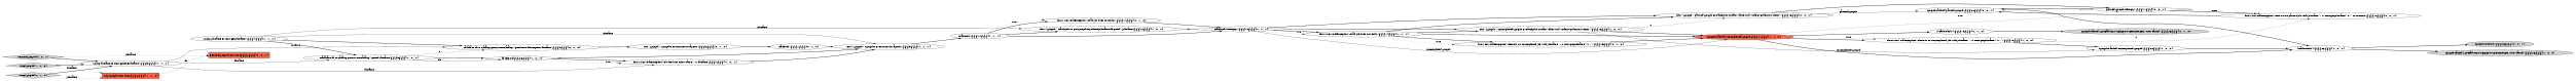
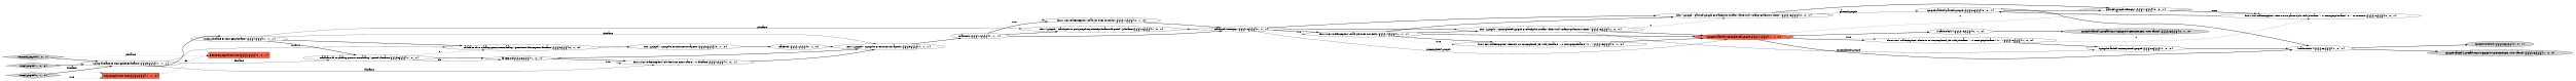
  digraph {
    rankdir=LR
    node [fillcolor=white shape=ellipse style=filled]
    edge [style=bold]
    n1 [fillcolor=lightgray label="syncJob.resume()@@@26@@@['0', '0', '1']"]
    n2 [label="{readUnlock()}@@@22@@@['1', '0', '1']"]
    n3 [fillcolor=lightgray label="syncJob.cancel(SyncFailMsg.MsgType.USER_CANCEL,\"user cancel\")@@@26@@@['1', '0', '0']"]
    n4 [label="{readUnlock()}@@@19@@@['0', '1', '0']"]
    n5 [fillcolor=lightgray label="syncJob.cancel(SyncFailMsg.MsgType.USER_CANCEL,\"user cancel\")@@@23@@@['0', '1', '0']"]
    n6 [label="Database db = Catalog.getCurrentCatalog().getDb(dbName)@@@5@@@['1', '0', '1']"]
    n7 [label="Database db = Catalog.getCurrentCatalog().getDbOrDdlException(dbName)@@@5@@@['0', '1', '0']"]
    n8 [label="db == null@@@6@@@['1', '0', '1']" shape=diamond]
    n9 [label="List<SyncJob> syncJobs = Lists.newArrayList()@@@6@@@['0', '1', '0']"]
    n10 [label="List<SyncJob> syncJobs = Lists.newArrayList()@@@9@@@['1', '1', '1']"]
    n11 [label="throw new DdlException(\"Db does not exist. name: \" + dbName)@@@7@@@['1', '0', '1']"]
    n12 [fillcolor=lightgray label="stopSyncJob['1', '0', '0']" shape=diamond]
    n13 [label="String dbName = stmt.getDbFullName()@@@3@@@['1', '1', '1']"]
    n14 [fillcolor=tomato label="StopSyncJobStmt stmt@@@2@@@['1', '1', '0']" shape=box]
    n15 [label="String jobName = stmt.getJobName()@@@4@@@['1', '1', '1']"]
    n16 [fillcolor=tomato label="ResumeSyncJobStmt stmt@@@2@@@['0', '0', '1']" shape=box]
    n17 [label="syncJobs.addAll(uncompletedSyncJob)@@@20@@@['1', '0', '0']"]
    n18 [label="syncJobs.addAll(pausedSyncJob)@@@20@@@['0', '0', '1']"]
    n19 [label="readLock()@@@7@@@['0', '1', '0']"]
    n20 [label="readLock()@@@10@@@['1', '1', '1']"]
    n21 [label="pausedSyncJob.isEmpty()@@@17@@@['0', '0', '1']" shape=diamond]
    n22 [label="throw new DdlException(\"There is no paused job with jobName `\" + stmt.getJobName() + \"` to resume\")@@@18@@@['0', '0', '1']"]
    n23 [label="throw new DdlException(\"Load job does not exist\")@@@11@@@['0', '1', '0']"]
    n24 [label="matchJobs.isEmpty()@@@13@@@['1', '1', '1']" shape=diamond]
    n25 [label="List<SyncJob> matchJobs = getSyncJobsByDbAndJobName(db.getId(),jobName)@@@12@@@['1', '0', '1']"]
    n26 [fillcolor=lightgray label="resumeSyncJob['0', '0', '1']" shape=diamond]
    n27 [label="throw new DdlException(\"Load job does not exist\")@@@14@@@['1', '1', '1']"]
    n28 [label="List<SyncJob> pausedSyncJob = matchJobs.stream().filter(null).collect(Collectors.toList())@@@16@@@['0', '0', '1']"]
    n29 [label="List<SyncJob> uncompletedSyncJob = matchJobs.stream().filter(null).collect(Collectors.toList())@@@16@@@['1', '0', '0']"]
    n30 [fillcolor=tomato label="syncJobs.addAll(uncompletedSyncJob)@@@17@@@['1', '1', '0']"]
    n31 [label="throw new DdlException(\"There is no uncompleted job with jobName `\" + stmt.getJobName() + \"`\")@@@15@@@['0', '1', '0']"]
    n32 [label="throw new DdlException(\"There is no uncompleted job with jobName `\" + stmt.getJobName() + \"`\")@@@18@@@['1', '0', '0']"]
    n33 [fillcolor=lightgray label="stopSyncJob['0', '1', '0']" shape=diamond]
    n2 -> n1
    n2 -> n3
    n4 -> n5
    n6 -> n7 [label=0 style=dashed]
    n6 -> n8
    n6 -> n8 [label=db style=solid]
    n7 -> n9
    n8 -> n10
    n8 -> n11
    n8 -> n11 [label=true style=dotted]
    n9 -> n19
    n10 -> n20
    n11 -> n10
    n12 -> n13
    n12 -> n14 [label=dbName style=dotted]
    n13 -> n6 [label=dbName style=solid]
    n13 -> n7 [label=dbName style=solid]
    n13 -> n11 [label=dbName style=solid]
+   n13 -> n15
    n14 -> n16 [label=db style=dashed]
    n15 -> n6
    n15 -> n7
    n15 -> n10 [label=jobName style=solid]
    n15 -> n25 [label=jobName style=solid]
    n17 -> n2
    n18 -> n2
    n19 -> n10
    n20 -> n23
    n20 -> n23 [label=true style=dotted]
    n20 -> n24
    n20 -> n25
-   n21 -> n18
+   n18 -> n21
    n21 -> n22
    n21 -> n22 [label=true style=dotted]
    n22 -> n18
    n23 -> n24
    n24 -> n27 [label=true style=dotted]
    n24 -> n27
    n24 -> n28
    n24 -> n29
    n24 -> n30 [label=uncompletedSyncJob style=solid]
    n25 -> n24
    n26 -> n13
    n26 -> n16 [label=jobName style=dotted]
    n27 -> n28
    n27 -> n29
    n27 -> n30
    n27 -> n31
    n27 -> n31 [label=true style=dotted]
    n28 -> n18 [label=pausedSyncJob style=solid]
    n28 -> n21
    n29 -> n17 [label=uncompletedSyncJob style=solid]
    n29 -> n28 [label=0 style=dashed]
    n29 -> n30
    n30 -> n2
    n30 -> n4
-   n30 -> n21 [label=true style=dashed]
+   n30 -> n21 [label=0 style=dashed]
    n30 -> n32
    n30 -> n32 [label=true style=dotted]
    n31 -> n30
    n32 -> n17
    n32 -> n22 [label=0 style=dashed]
    n33 -> n13
-   n33 -> n14 [label=jobName style=dotted]
+   n33 -> n14 [label=true style=dotted]
  }
